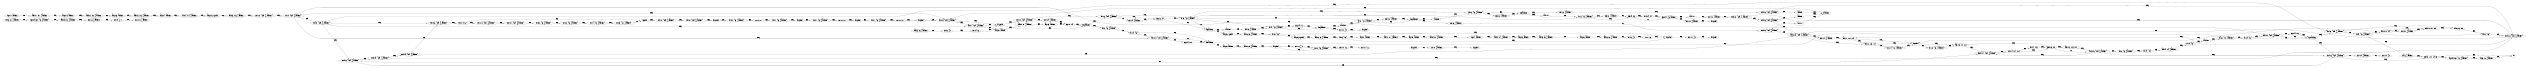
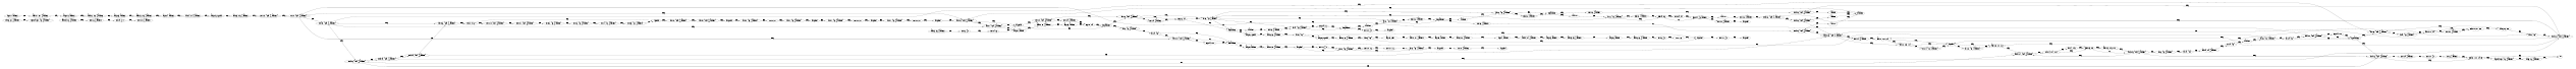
  digraph {
    rankdir=LR
    n1 [label="sub sp , sp , # address"]
    n2 [label="stp x29 , x30 , [ sp , # address ]"]
    n3 [label="add x29 , sp , # address"]
    n4 [label="mov w8 , # address"]
    n5 [label="mov w9 , # 0"]
    n6 [label="mov w10 , # address"]
    n7 [label="adrp x11 , address"]
    n8 [label="add x11 , x11 , # address"]
    n9 [label="adrp x12 , address"]
    n10 [label="add x12 , x12 , # address"]
    n11 [label="adrp x13 , address"]
    n12 [label="add x13 , x13 , # address"]
    n13 [label="adrp x14 , address"]
    n14 [label="add x14 , x14 , # address"]
    n15 [label="adrp x15 , symbol"]
    n16 [label="add x15 , x15 , # address"]
    n17 [label="stur wzr , [ x29 , #- address ]"]
    n18 [label="stur w0 , [ x29 , #- address ]"]
    n19 [label="stur x1 , [ x29 , #- address ]"]
    n20 [label="ldur w0 , [ x29 , #- address ]"]
    n21 [label="ldur w10 , [ x29 , #- address ]"]
    n22 [label="ldur w10 , [ x29 , #- address ]"]
    n23 [label="sturb w8 , [ x29 , #- address ]"]
    n24 [label="ldur x16 , [ x29 , #- address ]"]
    n25 [label="ldur x8 , [ x29 , #- address ]"]
    n26 [label="ldur x1 , [ x29 , #- address ]"]
    n27 [label="bl symbol"]
    n28 [label="b.ne address"]
    n29 [label="cmp w9 , w10"]
    n30 [label="b.ge address"]
    n31 [label="cmp w9 , w10"]
    n32 [label="sturb w9 , [ x29 , #- address ]"]
    n33 [label="ldurb w8 , [ x29 , #- address ]"]
    n34 [label="ldurb w14 , [ x29 , #- address ]"]
    n35 [label="ldr x0 , [ x16 ]"]
    n36 [label="ldr x9 , [ sp , # address ]"]
    n37 [label="add x8 , x8 , x10"]
    n38 [label="adrp x2 , address"]
    n39 [label="sturb w9 , [ x29 , #- address ]"]
    n40 [label="ldurb w12 , [ x29 , #- address ]"]
    n41 [label="mov w9 , # address"]
    n42 [label="csel w0 , w10 , w9 , ne"]
    n43 [label="and w14 , w14 , w12"]
    n44 [label="ldurb w13 , [ x29 , #- address ]"]
    n45 [label="and w1 , w12 , w14"]
    n46 [label="mov w14 , # address"]
    n47 [label="and w2 , w13 , w14"]
    n48 [label="stur w10 , [ x29 , #- address ]"]
    n49 [label="bl symbol"]
    n50 [label="stur x11 , [ x29 , #- address ]"]
    n51 [label="ldur w0 , [ x29 , #- address ]"]
    n52 [label="str x12 , [ sp , # address ]"]
    n53 [label="str x13 , [ sp , # address ]"]
    n54 [label="str x14 , [ sp , # address ]"]
    n55 [label="str x15 , [ sp , # address ]"]
    n56 [label="ldur x1 , [ x29 , #- address ]"]
    n57 [label="bl symbol"]
    n58 [label="ldr x11 , [ sp , # address ]"]
    n59 [label="mov x0 , x11"]
    n60 [label="ldr x1 , [ sp , # address ]"]
    n61 [label="bl symbol"]
    n62 [label="ldr x11 , [ sp , # address ]"]
    n63 [label="mov x0 , x11"]
    n64 [label="bl symbol"]
    n65 [label="ldr x11 , [ sp , # address ]"]
    n66 [label="mov x0 , x11"]
    n67 [label="bl symbol"]
    n68 [label="stur w0 , [ x29 , #- address ]"]
    n69 [label="b.eq address"]
    n70 [label="ldr x8 , [ sp , # address ]"]
    n71 [label="ldr w9 , [ x8 ]"]
    n72 [label="ldr x8 , [ sp , # address ]"]
    n73 [label="adrp x0 , address"]
    n74 [label="ldr w9 , [ x8 ]"]
    n75 [label="add x0 , x0 , # address"]
    n76 [label="bl symbol"]
    n77 [label="ldur w8 , [ x29 , #- address ]"]
    n78 [label="mov w9 , # address"]
    n79 [label="cmp w8 , w9"]
    n80 [label="str w8 , [ sp , # address ]"]
    n81 [label="b.eq address"]
    n82 [label="ldr w9 , [ sp , # address ]"]
    n83 [label="ldr w8 , [ sp , # address ]"]
    n84 [label="ldr w8 , [ sp , # address ]"]
    n85 [label="ldr w8 , [ sp , # address ]"]
    n86 [label="adrp x8 , symbol"]
    n87 [label="b address"]
    n88 [label="cmp w9 , w8"]
    n89 [label="b.eq address"]
    n90 [label="cmp w8 , # address"]
    n91 [label="b.eq address"]
    n92 [label="cmp w8 , # address"]
    n93 [label="b.eq address"]
    n94 [label="cmp w8 , # address"]
    n95 [label="cset w9 , eq"]
    n96 [label="add x8 , x8 , # address"]
    n97 [label="mov w8 , # address"]
    n98 [label="ldr x0 , [ x8 ]"]
    n99 [label="mov w10 , # 0"]
    n100 [label="ldp x29 , x30 , [ sp , # address ]"]
    n101 [label=ret]
    n102 [label="ldrsw x10 , [ x9 ]"]
    n103 [label="ldr x0 , [ x8 ]"]
    n104 [label="mov w8 , # 0"]
    n105 [label="str x0 , [ sp , # address ]"]
    n106 [label="mov w0 , w8"]
+   n107 [label="ldr x2 , [ sp , # address ]"]
    n108 [label="mov w1 , w8"]
    n109 [label="bl symbol"]
    n110 [label="mov w0 , # address"]
    n111 [label="bl symbol"]
    n112 [label="adrp x8 , symbol"]
    n113 [label="bl symbol"]
    n114 [label="add x8 , x8 , # address"]
    n115 [label="mov w0 , # 0"]
    n116 [label="ldr x3 , [ x8 ]"]
-   n117 [label="adrp x1 , address"]
+   n117 [label="adrp x1 , cset"]
    n118 [label="add x1 , x1 , # address"]
    n119 [label="adrp x2 , address"]
    n120 [label="add x2 , x2 , # address"]
    n121 [label="adrp x4 , address"]
    n122 [label="add x4 , x4 , # address"]
    n123 [label="adrp x5 , address"]
    n124 [label="add x5 , x5 , # address"]
    n125 [label="adrp x6 , address"]
    n126 [label="add x6 , x6 , # address"]
    n127 [label="mov x8 , # 0"]
    n128 [label="mov x7 , x8"]
    n129 [label="bl symbol"]
    n130 [label="tst w8 , # address"]
    n131 [label="add sp , sp , # address"]
    n132 [label="mov x11 , # address"]
    n133 [label="mul x10 , x11 , x10"]
    n134 [label="bl symbol"]
    n135 [label="ldr w12 , [ sp , # address ]"]
    n136 [label="and w13 , w0 , w12"]
    n137 [label="str w14 , [ sp , # address ]"]
    n138 [label="cset w13 , ne"]
    n139 [label="and w13 , w13 , w12"]
    n140 [label="sturb w13 , [ x29 , #- address ]"]
    n141 [label="tst w14 , w13"]
    n142 [label="ldr x8 , [ sp , # address ]"]
    n143 [label="ldr w9 , [ x8 ]"]
    n144 [label="add w9 , w9 , # address"]
    n145 [label="str w9 , [ x8 ]"]
    n146 [label="b address"]
    n147 [label="mov w0 , # 0"]
    n148 [label="b address"]
    n149 [label="bl symbol"]
    n150 [label="mov w8 , # address"]
    n151 [label="b address"]
    n152 [label="sturb w8 , [ x29 , #- address ]"]
    n153 [label="b address"]
    n154 [label="b address"]
    n155 [label="mov w8 , # address"]
    n156 [label="b address"]
    n157 [label="sturb w8 , [ x29 , #- address ]"]
    n158 [label="b address"]
    n159 [label="add x2 , x2 , # address"]
    n160 [label="adrp x3 , address"]
    n161 [label="cmp w0 , w9"]
    n162 [label="add x3 , x3 , # address"]
    n163 [label="mov x8 , # 0"]
    n164 [label="mov x4 , x8"]
    n165 [label="mov w9 , # address"]
    n166 [label="mvn w9 , w9"]
    n167 [label="tbnz w9 , # 3 , address"]
    n168 [label="mov w0 , # address"]
    n169 [label="b address"]
    n170 [label="bl symbol"]
    n171 [label="mov w8 , # address"]
    n172 [label="sturb w8 , [ x29 , #- address ]"]
    n173 [label="sturb w8 , [ x29 , #- address ]"]
    n174 [label="b address"]
    n1 -> n2 [label=CFG]
-   n2 -> n3 [label=CFG]
    n3 -> n4 [label=CFG]
    n4 -> n5 [label=CFG]
    n5 -> n6 [label=CFG]
    n7 -> n8 [label=CFG]
    n8 -> n9 [label=CFG]
    n9 -> n10 [label=CFG]
    n10 -> n11 [label=CFG]
    n11 -> n12 [label=CFG]
    n12 -> n13 [label=CFG]
    n13 -> n14 [label=CFG]
    n14 -> n15 [label=CFG]
    n15 -> n16 [label=CFG]
    n16 -> n17 [label=CFG]
    n17 -> n18 [label=CFG]
    n18 -> n19 [label=CFG]
    n18 -> n20 [label=DFG]
    n18 -> n21 [label=DFG]
    n18 -> n22 [label=DFG]
    n19 -> n23 [label=CFG]
    n19 -> n24 [label=DFG]
    n19 -> n25 [label=DFG]
    n19 -> n26 [label=DFG]
    n20 -> n26 [label=CFG]
    n20 -> n27 [label=DFG]
    n21 -> n28 [label=DFG]
    n21 -> n29 [label=CFG]
    n22 -> n30 [label=DFG]
    n22 -> n31 [label=CFG]
    n23 -> n32 [label=CFG]
    n23 -> n33 [label=DFG]
    n23 -> n34 [label=DFG]
    n24 -> n35 [label=DFG]
    n25 -> n36 [label=CFG]
    n25 -> n37 [label=DFG]
    n26 -> n27 [label=DFG]
    n26 -> n38 [label=CFG]
    n27 -> n68 [label=DFG]
    n27 -> n69 [label=DFG]
    n28 -> n72 [label=CFG]
    n28 -> n73 [label=CFG]
    n29 -> n28 [label=CFG]
    n30 -> n25 [label=CFG]
    n30 -> n33 [label=CFG]
    n31 -> n30 [label=CFG]
    n32 -> n39 [label=CFG]
    n32 -> n40 [label=DFG]
    n33 -> n41 [label=CFG]
    n33 -> n42 [label=DFG]
    n34 -> n43 [label=DFG]
    n35 -> n48 [label=CFG]
    n35 -> n49 [label=DFG]
    n36 -> n102 [label=CFG]
    n37 -> n103 [label=DFG]
    n38 -> n159 [label=CFG]
    n39 -> n24 [label=CFG]
    n39 -> n44 [label=DFG]
    n40 -> n44 [label=CFG]
    n40 -> n45 [label=DFG]
    n41 -> n99 [label=CFG]
    n42 -> n100 [label=CFG]
    n42 -> n101 [label=DFG]
    n43 -> n138 [label=DFG]
    n43 -> n141 [label=CFG]
    n44 -> n46 [label=CFG]
    n44 -> n47 [label=DFG]
    n45 -> n47 [label=CFG]
    n45 -> n134 [label=DFG]
    n46 -> n45 [label=CFG]
    n47 -> n134 [label=DFG]
    n47 -> n137 [label=CFG]
    n48 -> n50 [label=CFG]
    n49 -> n51 [label=CFG]
    n50 -> n52 [label=CFG]
    n51 -> n56 [label=CFG]
    n52 -> n53 [label=CFG]
    n53 -> n54 [label=CFG]
    n54 -> n55 [label=CFG]
    n55 -> n49 [label=CFG]
    n56 -> n57 [label=CFG]
    n57 -> n58 [label=CFG]
    n58 -> n59 [label=CFG]
    n59 -> n60 [label=CFG]
    n60 -> n61 [label=CFG]
    n61 -> n62 [label=CFG]
    n62 -> n63 [label=CFG]
    n63 -> n64 [label=CFG]
    n64 -> n65 [label=CFG]
    n65 -> n66 [label=CFG]
    n66 -> n67 [label=CFG]
    n67 -> n20 [label=CFG]
    n68 -> n77 [label=DFG]
    n68 -> n165 [label=CFG]
    n69 -> n70 [label=CFG]
    n69 -> n77 [label=CFG]
    n70 -> n71 [label=CFG]
    n71 -> n21 [label=CFG]
    n71 -> n28 [label=DFG]
    n72 -> n74 [label=CFG]
    n73 -> n75 [label=DFG]
    n74 -> n22 [label=CFG]
    n74 -> n30 [label=DFG]
    n75 -> n76 [label=CFG]
    n76 -> n104 [label=CFG]
    n76 -> n105 [label=DFG]
    n77 -> n78 [label=CFG]
    n77 -> n79 [label=DFG]
    n77 -> n80 [label=DFG]
    n78 -> n79 [label=CFG]
    n79 -> n80 [label=CFG]
    n79 -> n81 [label=DFG]
    n80 -> n81 [label=CFG]
    n80 -> n82 [label=DFG]
    n80 -> n83 [label=DFG]
    n80 -> n84 [label=DFG]
    n80 -> n85 [label=DFG]
    n81 -> n86 [label=CFG]
    n81 -> n87 [label=CFG]
    n82 -> n88 [label=CFG]
    n82 -> n89 [label=DFG]
    n83 -> n90 [label=CFG]
    n83 -> n91 [label=DFG]
    n84 -> n92 [label=CFG]
    n84 -> n93 [label=DFG]
    n85 -> n94 [label=CFG]
    n85 -> n95 [label=DFG]
    n86 -> n96 [label=CFG]
    n87 -> n97 [label=CFG]
    n88 -> n89 [label=CFG]
    n89 -> n147 [label=CFG]
    n89 -> n148 [label=CFG]
    n90 -> n91 [label=CFG]
    n91 -> n150 [label=CFG]
    n91 -> n151 [label=CFG]
    n92 -> n93 [label=CFG]
    n93 -> n155 [label=CFG]
    n93 -> n156 [label=CFG]
    n94 -> n95 [label=CFG]
    n95 -> n166 [label=DFG]
    n95 -> n167 [label=DFG]
    n96 -> n98 [label=CFG]
    n97 -> n82 [label=CFG]
    n98 -> n112 [label=CFG]
    n98 -> n113 [label=DFG]
-   n36 -> n130 [label=CFG]
+   n99 -> n130 [label=CFG]
    n100 -> n131 [label=CFG]
    n102 -> n132 [label=CFG]
    n102 -> n133 [label=DFG]
    n103 -> n40 [label=CFG]
    n103 -> n134 [label=DFG]
    n104 -> n105 [label=CFG]
    n105 -> n106 [label=CFG]
+   n105 -> n107 [label=DFG]
    n106 -> n108 [label=DFG]
+   n107 -> n109 [label=CFG]
+   n108 -> n107 [label=CFG]
    n109 -> n110 [label=CFG]
    n110 -> n111 [label=CFG]
    n112 -> n114 [label=CFG]
    n113 -> n115 [label=CFG]
    n114 -> n116 [label=CFG]
    n115 -> n129 [label=CFG]
    n116 -> n113 [label=DFG]
    n116 -> n117 [label=CFG]
    n117 -> n118 [label=CFG]
    n118 -> n119 [label=CFG]
    n119 -> n120 [label=CFG]
    n120 -> n121 [label=CFG]
    n121 -> n122 [label=CFG]
    n122 -> n123 [label=CFG]
    n123 -> n124 [label=CFG]
    n124 -> n125 [label=CFG]
    n125 -> n126 [label=CFG]
    n126 -> n127 [label=CFG]
    n127 -> n128 [label=CFG]
    n128 -> n113 [label=CFG]
    n130 -> n42 [label=CFG]
    n131 -> n101 [label=CFG]
    n132 -> n133 [label=CFG]
    n133 -> n37 [label=DFG]
    n134 -> n135 [label=CFG]
    n134 -> n136 [label=DFG]
    n135 -> n136 [label=CFG]
    n136 -> n34 [label=CFG]
    n136 -> n138 [label=DFG]
    n137 -> n134 [label=CFG]
    n138 -> n139 [label=DFG]
    n138 -> n140 [label=DFG]
    n139 -> n140 [label=DFG]
    n140 -> n33 [label=DFG]
    n140 -> n34 [label=DFG]
    n140 -> n142 [label=CFG]
    n141 -> n138 [label=CFG]
    n142 -> n143 [label=CFG]
    n143 -> n144 [label=DFG]
    n144 -> n145 [label=DFG]
    n145 -> n146 [label=CFG]
    n146 -> n72 [label=CFG]
    n147 -> n149 [label=CFG]
    n148 -> n83 [label=CFG]
    n150 -> n152 [label=CFG]
    n151 -> n84 [label=CFG]
    n152 -> n44 [label=DFG]
    n152 -> n153 [label=CFG]
    n153 -> n154 [label=CFG]
    n154 -> n20 [label=CFG]
    n155 -> n157 [label=CFG]
    n156 -> n85 [label=CFG]
    n157 -> n40 [label=DFG]
    n157 -> n158 [label=CFG]
    n158 -> n154 [label=CFG]
    n159 -> n160 [label=CFG]
    n160 -> n161 [label=CFG]
    n161 -> n69 [label=CFG]
    n162 -> n163 [label=CFG]
    n163 -> n164 [label=CFG]
    n164 -> n27 [label=CFG]
    n165 -> n161 [label=CFG]
    n166 -> n167 [label=DFG]
    n167 -> n168 [label=CFG]
    n167 -> n169 [label=CFG]
    n168 -> n170 [label=CFG]
    n169 -> n171 [label=CFG]
    n171 -> n172 [label=CFG]
    n172 -> n40 [label=DFG]
    n172 -> n173 [label=CFG]
    n173 -> n44 [label=DFG]
    n173 -> n174 [label=CFG]
    n174 -> n154 [label=CFG]
  }
